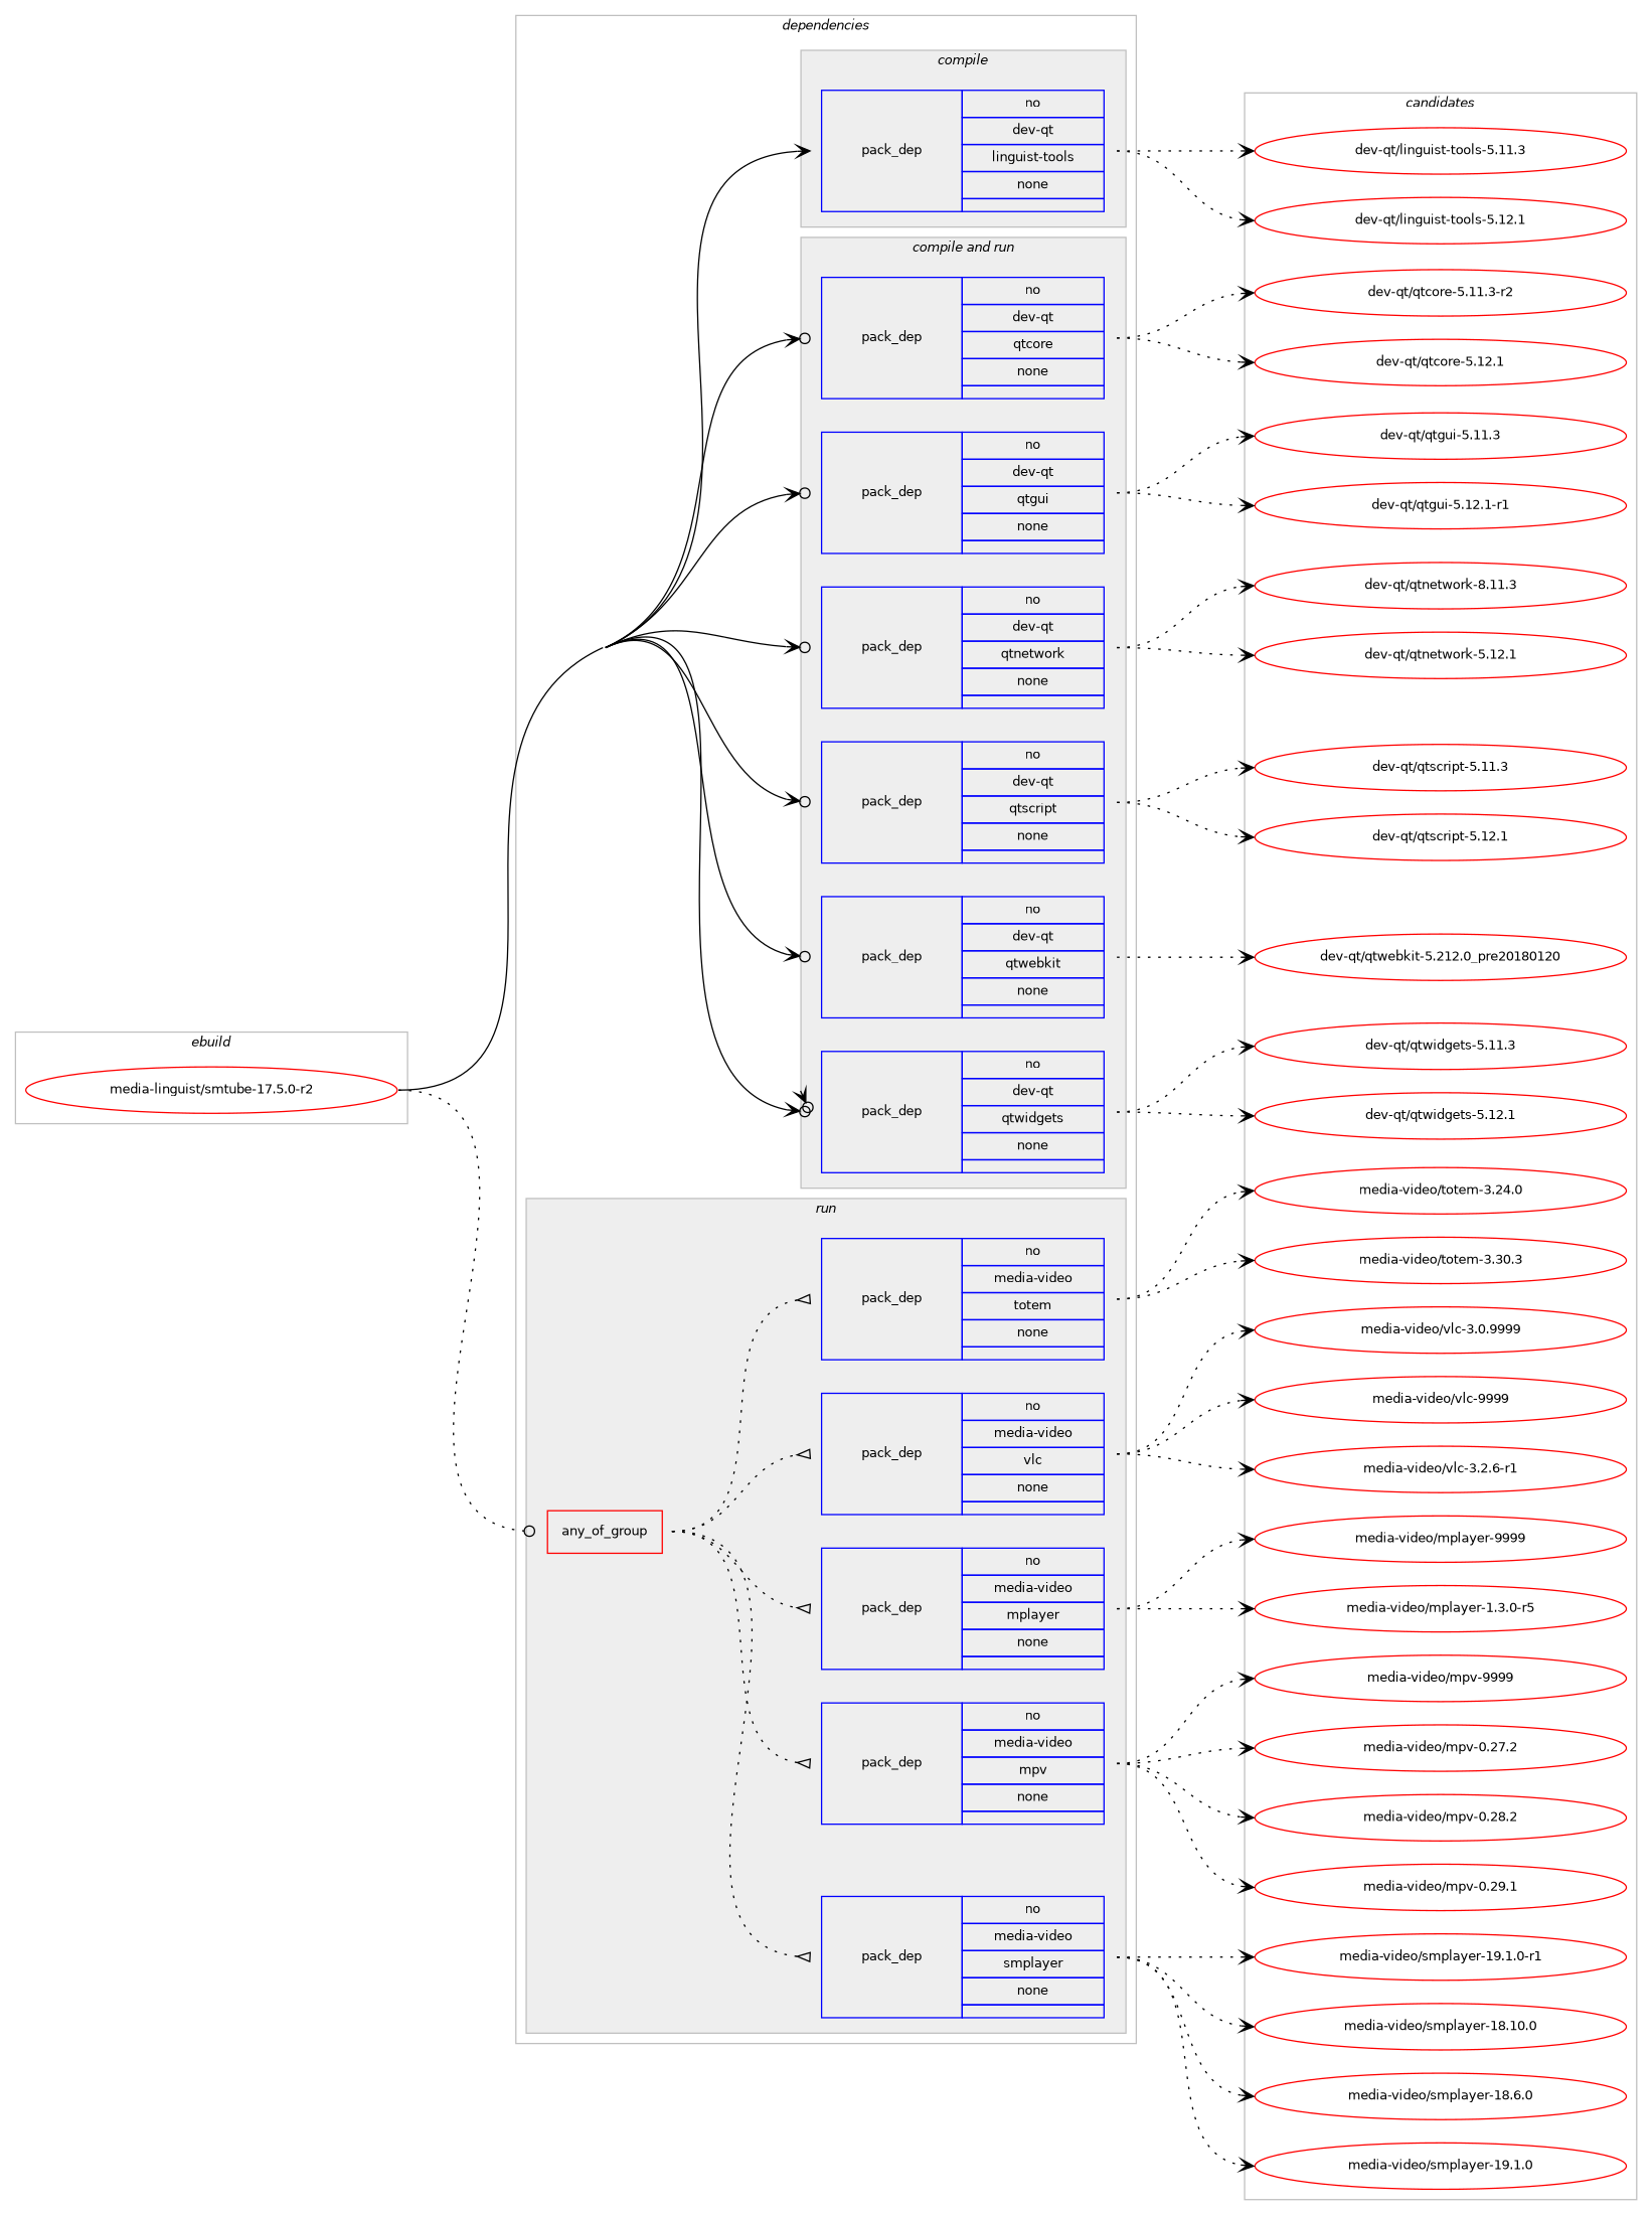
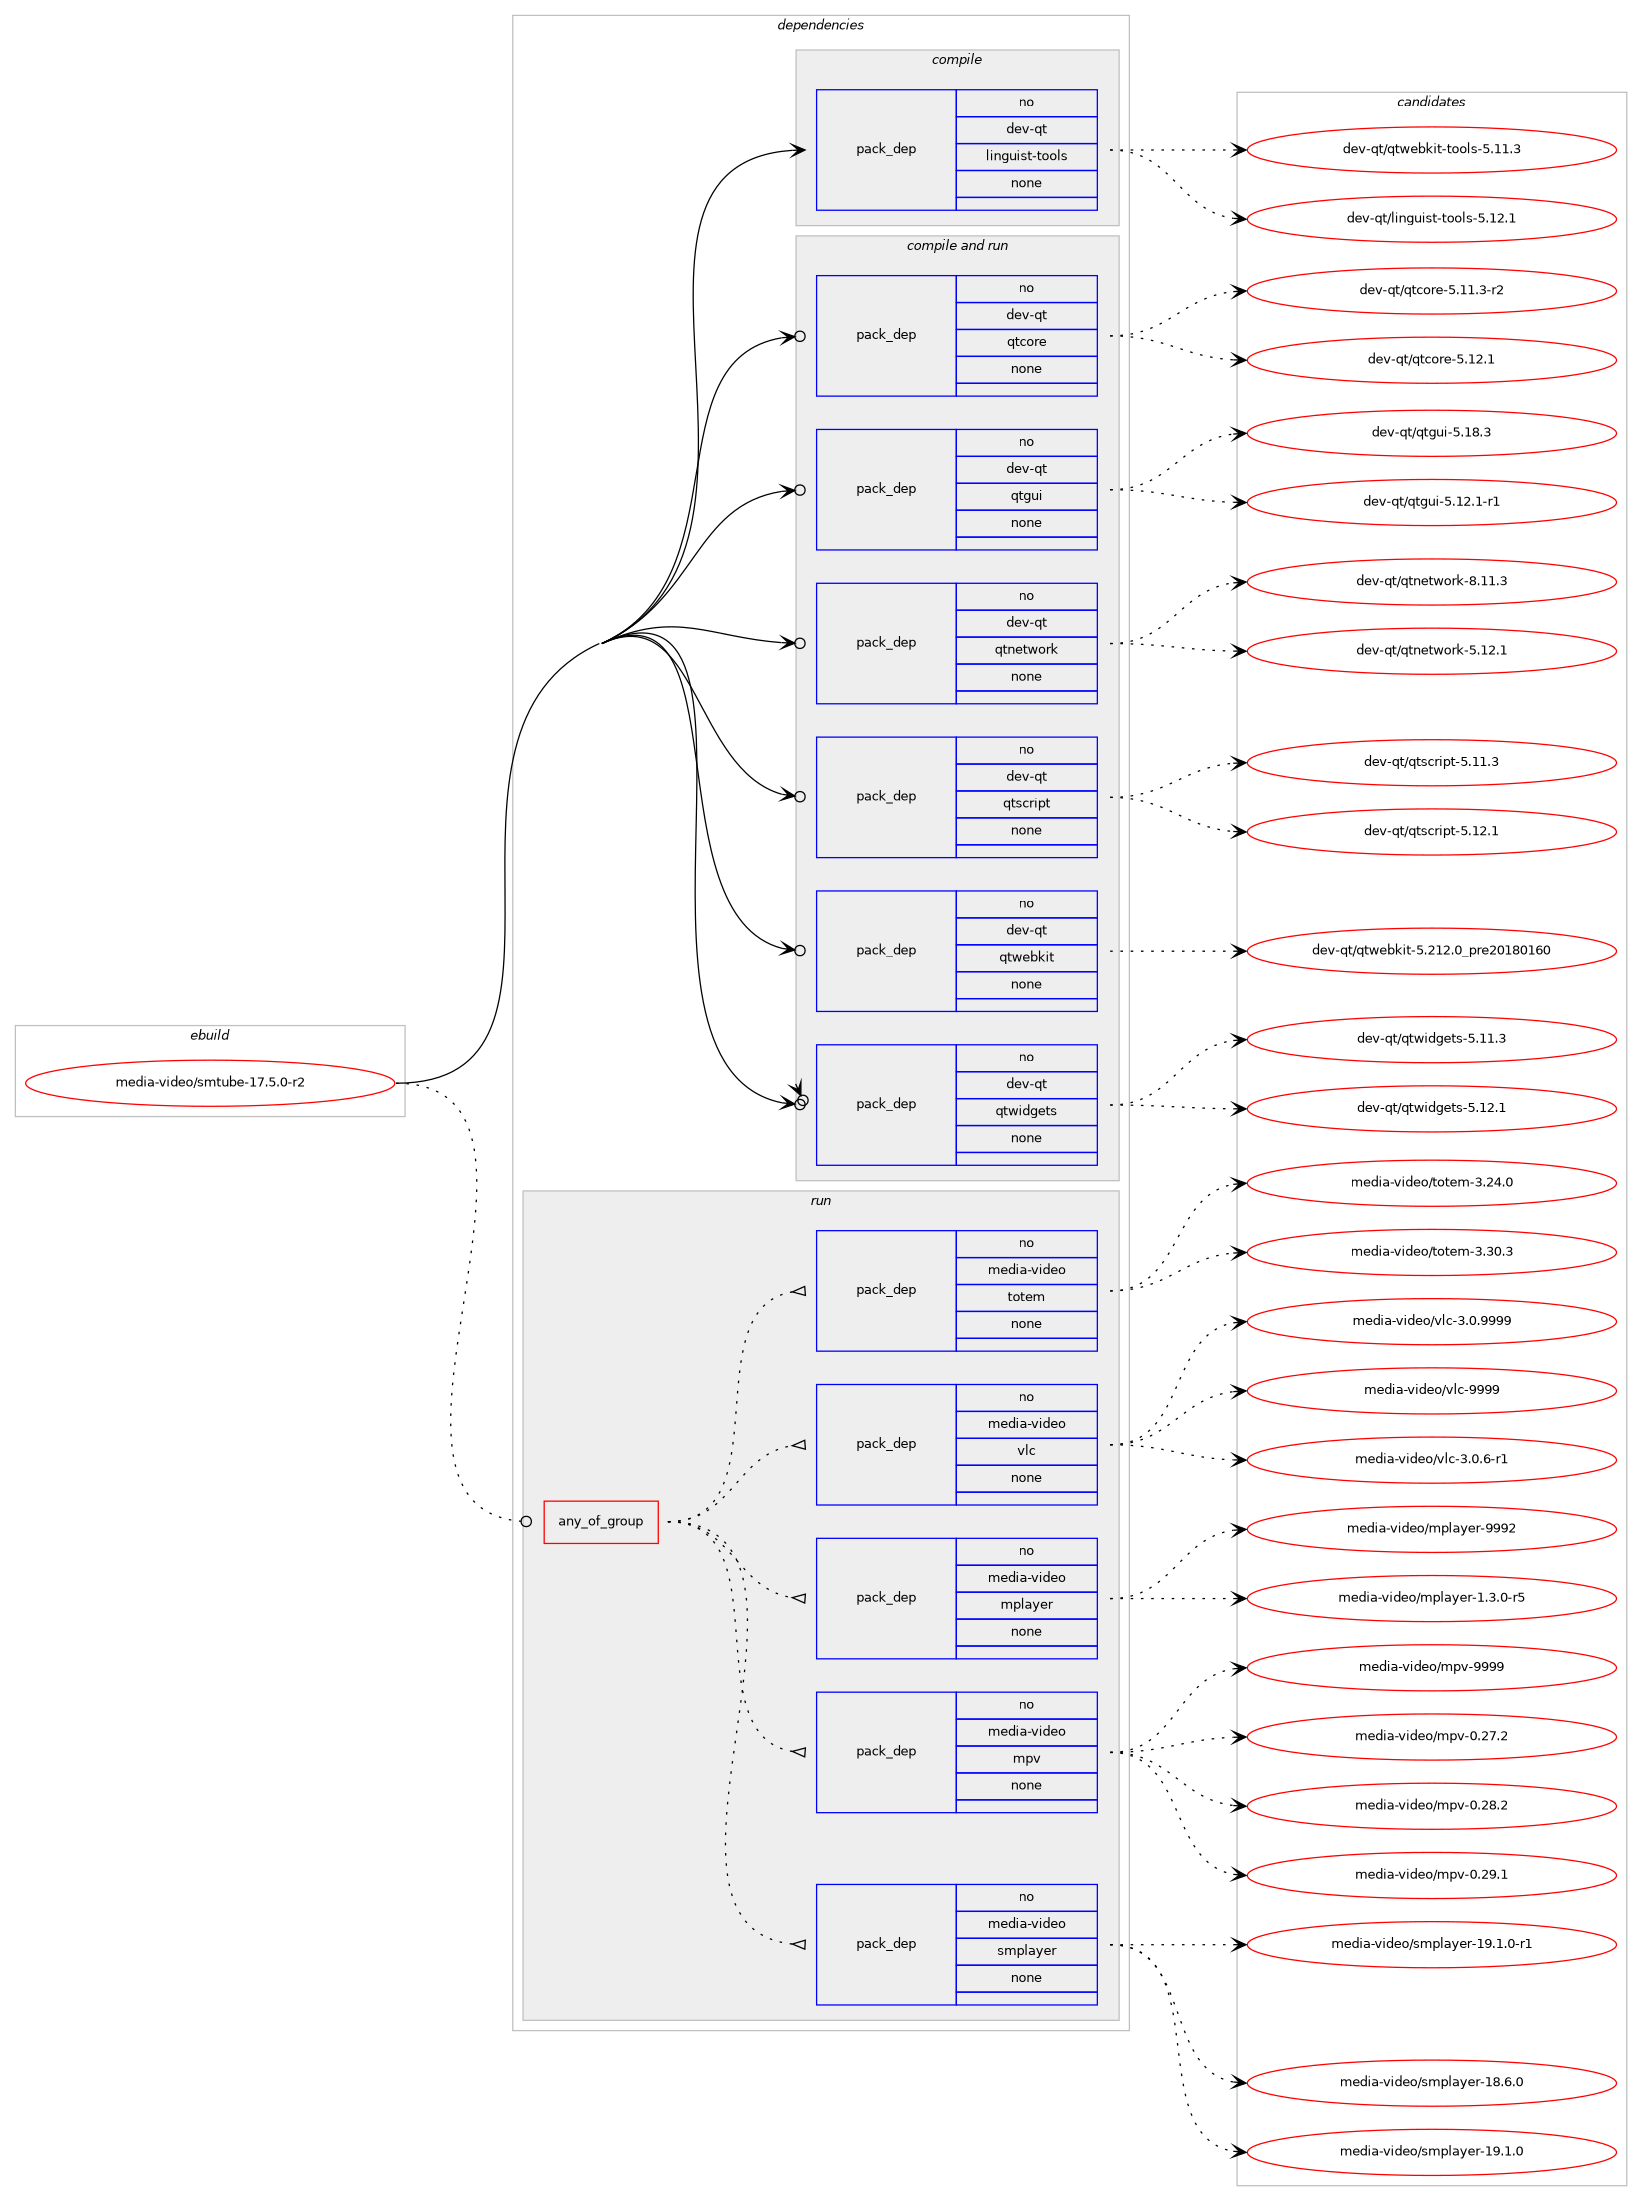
  digraph {
    compound=true
    concentrate=true
    fontname=Helvetica
    fontsize=10
    newrank=true
    rankdir=LR
    ranksep=1.5
    node [color=red fontname=Helvetica fontsize=10]
    edge [arrowhead=vee headport=w style=dotted tailport=e weight=100]
-   n1 [label="media-linguist/smtube-17.5.0-r2" width=4]
+   n1 [label="media-video/smtube-17.5.0-r2" width=4]
    n2 [color=blue label=<<TABLE BORDER="0" CELLBORDER="1" CELLSPACING="0" CELLPADDING="4" WIDTH="220"><TR><TD ROWSPAN="6" CELLPADDING="30">pack_dep</TD></TR><TR><TD WIDTH="110">no</TD></TR><TR><TD>dev-qt</TD></TR><TR><TD>linguist-tools</TD></TR><TR><TD>none</TD></TR><TR><TD></TD></TR></TABLE>> shape=none]
    n3 [color=blue label=<<TABLE BORDER="0" CELLBORDER="1" CELLSPACING="0" CELLPADDING="4" WIDTH="220"><TR><TD ROWSPAN="6" CELLPADDING="30">pack_dep</TD></TR><TR><TD WIDTH="110">no</TD></TR><TR><TD>dev-qt</TD></TR><TR><TD>qtcore</TD></TR><TR><TD>none</TD></TR><TR><TD></TD></TR></TABLE>> shape=none]
    n4 [color=blue label=<<TABLE BORDER="0" CELLBORDER="1" CELLSPACING="0" CELLPADDING="4" WIDTH="220"><TR><TD ROWSPAN="6" CELLPADDING="30">pack_dep</TD></TR><TR><TD WIDTH="110">no</TD></TR><TR><TD>dev-qt</TD></TR><TR><TD>qtgui</TD></TR><TR><TD>none</TD></TR><TR><TD></TD></TR></TABLE>> shape=none]
    n5 [color=blue label=<<TABLE BORDER="0" CELLBORDER="1" CELLSPACING="0" CELLPADDING="4" WIDTH="220"><TR><TD ROWSPAN="6" CELLPADDING="30">pack_dep</TD></TR><TR><TD WIDTH="110">no</TD></TR><TR><TD>dev-qt</TD></TR><TR><TD>qtnetwork</TD></TR><TR><TD>none</TD></TR><TR><TD></TD></TR></TABLE>> shape=none]
    n6 [color=blue label=<<TABLE BORDER="0" CELLBORDER="1" CELLSPACING="0" CELLPADDING="4" WIDTH="220"><TR><TD ROWSPAN="6" CELLPADDING="30">pack_dep</TD></TR><TR><TD WIDTH="110">no</TD></TR><TR><TD>dev-qt</TD></TR><TR><TD>qtscript</TD></TR><TR><TD>none</TD></TR><TR><TD></TD></TR></TABLE>> shape=none]
    n7 [color=blue label=<<TABLE BORDER="0" CELLBORDER="1" CELLSPACING="0" CELLPADDING="4" WIDTH="220"><TR><TD ROWSPAN="6" CELLPADDING="30">pack_dep</TD></TR><TR><TD WIDTH="110">no</TD></TR><TR><TD>dev-qt</TD></TR><TR><TD>qtwebkit</TD></TR><TR><TD>none</TD></TR><TR><TD></TD></TR></TABLE>> shape=none]
    n8 [color=blue label=<<TABLE BORDER="0" CELLBORDER="1" CELLSPACING="0" CELLPADDING="4" WIDTH="220"><TR><TD ROWSPAN="6" CELLPADDING="30">pack_dep</TD></TR><TR><TD WIDTH="110">no</TD></TR><TR><TD>dev-qt</TD></TR><TR><TD>qtwidgets</TD></TR><TR><TD>none</TD></TR><TR><TD></TD></TR></TABLE>> shape=none]
    n9 [color=blue label=<<TABLE BORDER="0" CELLBORDER="1" CELLSPACING="0" CELLPADDING="4" WIDTH="220"><TR><TD ROWSPAN="6" CELLPADDING="30">pack_dep</TD></TR><TR><TD WIDTH="110">no</TD></TR><TR><TD>media-video</TD></TR><TR><TD>smplayer</TD></TR><TR><TD>none</TD></TR><TR><TD></TD></TR></TABLE>> shape=none]
    n10 [color=blue label=<<TABLE BORDER="0" CELLBORDER="1" CELLSPACING="0" CELLPADDING="4" WIDTH="220"><TR><TD ROWSPAN="6" CELLPADDING="30">pack_dep</TD></TR><TR><TD WIDTH="110">no</TD></TR><TR><TD>media-video</TD></TR><TR><TD>mpv</TD></TR><TR><TD>none</TD></TR><TR><TD></TD></TR></TABLE>> shape=none]
    n11 [color=blue label=<<TABLE BORDER="0" CELLBORDER="1" CELLSPACING="0" CELLPADDING="4" WIDTH="220"><TR><TD ROWSPAN="6" CELLPADDING="30">pack_dep</TD></TR><TR><TD WIDTH="110">no</TD></TR><TR><TD>media-video</TD></TR><TR><TD>mplayer</TD></TR><TR><TD>none</TD></TR><TR><TD></TD></TR></TABLE>> shape=none]
    n12 [color=blue label=<<TABLE BORDER="0" CELLBORDER="1" CELLSPACING="0" CELLPADDING="4" WIDTH="220"><TR><TD ROWSPAN="6" CELLPADDING="30">pack_dep</TD></TR><TR><TD WIDTH="110">no</TD></TR><TR><TD>media-video</TD></TR><TR><TD>vlc</TD></TR><TR><TD>none</TD></TR><TR><TD></TD></TR></TABLE>> shape=none]
    n13 [color=blue label=<<TABLE BORDER="0" CELLBORDER="1" CELLSPACING="0" CELLPADDING="4" WIDTH="220"><TR><TD ROWSPAN="6" CELLPADDING="30">pack_dep</TD></TR><TR><TD WIDTH="110">no</TD></TR><TR><TD>media-video</TD></TR><TR><TD>totem</TD></TR><TR><TD>none</TD></TR><TR><TD></TD></TR></TABLE>> shape=none]
    n14 [label=<<TABLE BORDER="0" CELLBORDER="1" CELLSPACING="0" CELLPADDING="4"><TR><TD CELLPADDING="10">any_of_group</TD></TR></TABLE>> shape=none]
-   n15 [label="dev-qt/linguist-tools-5.11.3" width=4]
+   n15 [label="dev-qt/qtwebkit-tools-5.11.3" width=4]
    n16 [label="dev-qt/linguist-tools-5.12.1" width=4]
    n17 [label="dev-qt/qtcore-5.11.3-r2" width=4]
    n18 [label="dev-qt/qtcore-5.12.1" width=4]
-   n19 [label="dev-qt/qtgui-5.11.3" width=4]
+   n19 [label="dev-qt/qtgui-5.18.3" width=4]
    n20 [label="dev-qt/qtgui-5.12.1-r1" width=4]
    n21 [label="dev-qt/qtnetwork-8.11.3" width=4]
    n22 [label="dev-qt/qtnetwork-5.12.1" width=4]
    n23 [label="dev-qt/qtscript-5.11.3" width=4]
    n24 [label="dev-qt/qtscript-5.12.1" width=4]
-   n25 [label="dev-qt/qtwebkit-5.212.0_pre20180120" width=4]
+   n25 [label="dev-qt/qtwebkit-5.212.0_pre20180160" width=4]
    n26 [label="dev-qt/qtwidgets-5.11.3" width=4]
    n27 [label="dev-qt/qtwidgets-5.12.1" width=4]
-   n28 [label="media-video/smplayer-18.10.0" width=4]
    n29 [label="media-video/smplayer-18.6.0" width=4]
    n30 [label="media-video/smplayer-19.1.0" width=4]
    n31 [label="media-video/smplayer-19.1.0-r1" width=4]
    n32 [label="media-video/mpv-0.27.2" width=4]
    n33 [label="media-video/mpv-0.28.2" width=4]
    n34 [label="media-video/mpv-0.29.1" width=4]
    n35 [label="media-video/mpv-9999" width=4]
    n36 [label="media-video/mplayer-1.3.0-r5" width=4]
-   n37 [label="media-video/mplayer-9999" width=4]
-   n38 [label="media-video/vlc-3.2.6-r1" width=4]
+   n37 [label="media-video/mplayer-9992" width=4]
+   n38 [label="media-video/vlc-3.0.6-r1" width=4]
    n39 [label="media-video/vlc-3.0.9999" width=4]
    n40 [label="media-video/vlc-9999" width=4]
    n41 [label="media-video/totem-3.24.0" width=4]
    n42 [label="media-video/totem-3.30.3" width=4]
    subgraph cluster_1 {
      color=gray
      label=<<i>ebuild</i>>
      rank=same
      n1
    }
    subgraph cluster_2 {
      color=gray
      label=<<i>dependencies</i>>
      subgraph cluster_3 {
        color=gray
        fillcolor="#eeeeee"
        label=<<i>compile</i>>
        style=filled
        subgraph sub_4 {
          color=gray
          fillcolor="#eeeeee"
          label=<<i>compile</i>>
          style=filled
          n2
        }
      }
      subgraph cluster_5 {
        color=gray
        fillcolor="#eeeeee"
        label=<<i>compile and run</i>>
        style=filled
        subgraph sub_6 {
          color=gray
          fillcolor="#eeeeee"
          label=<<i>compile and run</i>>
          style=filled
          n3
        }
        subgraph sub_7 {
          color=gray
          fillcolor="#eeeeee"
          label=<<i>compile and run</i>>
          style=filled
          n4
        }
        subgraph sub_8 {
          color=gray
          fillcolor="#eeeeee"
          label=<<i>compile and run</i>>
          style=filled
          n5
        }
        subgraph sub_9 {
          color=gray
          fillcolor="#eeeeee"
          label=<<i>compile and run</i>>
          style=filled
          n6
        }
        subgraph sub_10 {
          color=gray
          fillcolor="#eeeeee"
          label=<<i>compile and run</i>>
          style=filled
          n7
        }
        subgraph sub_11 {
          color=gray
          fillcolor="#eeeeee"
          label=<<i>compile and run</i>>
          style=filled
          n8
        }
      }
      subgraph cluster_12 {
        color=gray
        fillcolor="#eeeeee"
        label=<<i>run</i>>
        style=filled
        subgraph sub_13 {
          color=gray
          fillcolor="#eeeeee"
          label=<<i>run</i>>
          style=filled
          n14
          subgraph sub_14 {
            color=gray
            fillcolor="#eeeeee"
            label=<<i>run</i>>
            style=filled
            n9
          }
          subgraph sub_15 {
            color=gray
            fillcolor="#eeeeee"
            label=<<i>run</i>>
            style=filled
            n10
          }
          subgraph sub_16 {
            color=gray
            fillcolor="#eeeeee"
            label=<<i>run</i>>
            style=filled
            n11
          }
          subgraph sub_17 {
            color=gray
            fillcolor="#eeeeee"
            label=<<i>run</i>>
            style=filled
            n12
          }
          subgraph sub_18 {
            color=gray
            fillcolor="#eeeeee"
            label=<<i>run</i>>
            style=filled
            n13
          }
        }
      }
    }
    subgraph cluster_19 {
      color=gray
      label=<<i>candidates</i>>
      rank=same
      subgraph sub_20 {
        color=black
        label=<<i>candidates</i>>
        nodesep=1
        rank=same
        n15
        n16
      }
      subgraph sub_21 {
        color=black
        label=<<i>candidates</i>>
        nodesep=1
        rank=same
        n17
        n18
      }
      subgraph sub_22 {
        color=black
        label=<<i>candidates</i>>
        nodesep=1
        rank=same
        n19
        n20
      }
      subgraph sub_23 {
        color=black
        label=<<i>candidates</i>>
        nodesep=1
        rank=same
        n21
        n22
      }
      subgraph sub_24 {
        color=black
        label=<<i>candidates</i>>
        nodesep=1
        rank=same
        n23
        n24
      }
      subgraph sub_25 {
        color=black
        label=<<i>candidates</i>>
        nodesep=1
        rank=same
        n25
      }
      subgraph sub_26 {
        color=black
        label=<<i>candidates</i>>
        nodesep=1
        rank=same
        n26
        n27
      }
      subgraph sub_27 {
        color=black
        label=<<i>candidates</i>>
        nodesep=1
        rank=same
-       n28
        n29
        n30
        n31
      }
      subgraph sub_28 {
        color=black
        label=<<i>candidates</i>>
        nodesep=1
        rank=same
        n32
        n33
        n34
        n35
      }
      subgraph sub_29 {
        color=black
        label=<<i>candidates</i>>
        nodesep=1
        rank=same
        n36
        n37
      }
      subgraph sub_30 {
        color=black
        label=<<i>candidates</i>>
        nodesep=1
        rank=same
        n38
        n39
        n40
      }
      subgraph sub_31 {
        color=black
        label=<<i>candidates</i>>
        nodesep=1
        rank=same
        n41
        n42
      }
    }
    n1 -> n2 [style=solid weight=20]
    n1 -> n3 [arrowhead=odotvee style=solid weight=20]
    n1 -> n4 [arrowhead=odotvee style=solid weight=20]
    n1 -> n5 [arrowhead=odotvee style=solid weight=20]
    n1 -> n6 [arrowhead=odotvee style=solid weight=20]
    n1 -> n7 [arrowhead=odotvee style=solid weight=20]
    n1 -> n8 [arrowhead=odotvee style=solid weight=20]
    n1 -> n14 [arrowhead=odot weight=20]
    n2 -> n15
    n2 -> n16
    n3 -> n17
    n3 -> n18
    n4 -> n19
    n4 -> n20
    n5 -> n21
    n5 -> n22
    n6 -> n23
    n6 -> n24
    n7 -> n25
    n8 -> n26
    n8 -> n27
-   n9 -> n28
    n9 -> n29
    n9 -> n30
    n9 -> n31
    n10 -> n32
    n10 -> n33
    n10 -> n34
    n10 -> n35
    n11 -> n36
    n11 -> n37
    n12 -> n38
    n12 -> n39
    n12 -> n40
    n13 -> n41
    n13 -> n42
    n14 -> n9 [arrowhead=oinv weight=20]
    n14 -> n10 [arrowhead=oinv weight=20]
    n14 -> n11 [arrowhead=oinv weight=20]
    n14 -> n12 [arrowhead=oinv weight=20]
    n14 -> n13 [arrowhead=oinv weight=20]
  }
